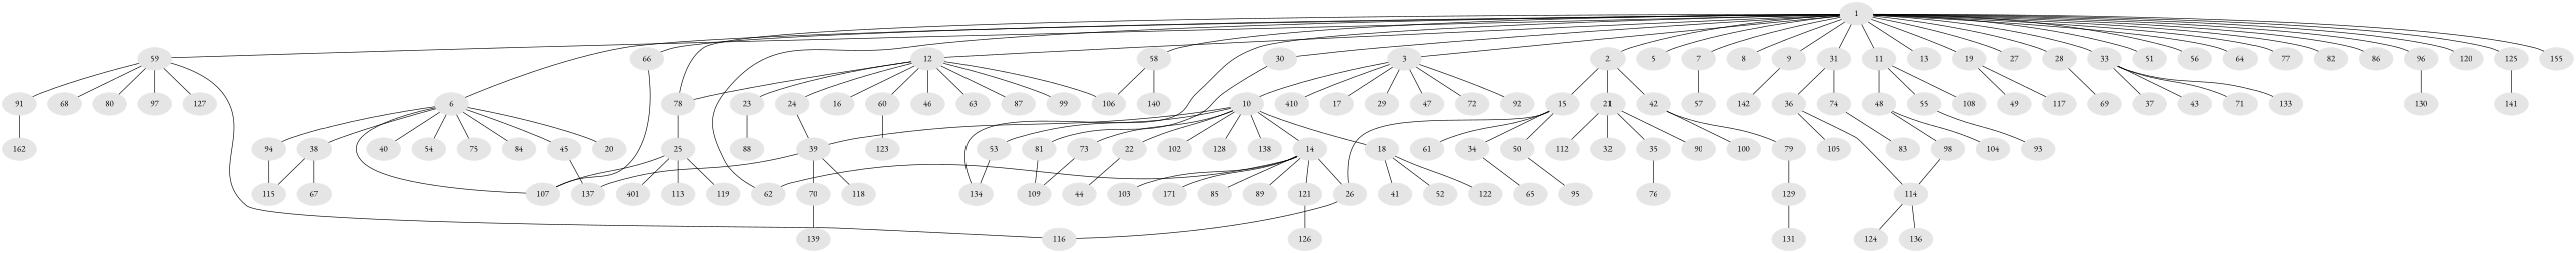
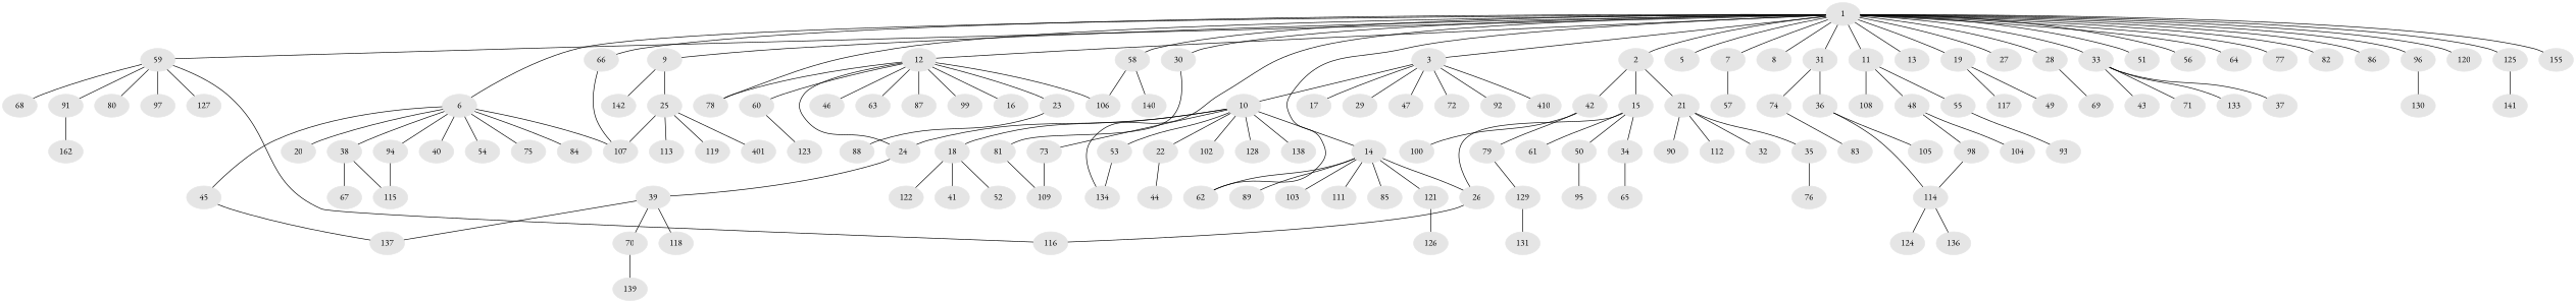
  graph {
    fontname="EB Garamond"
    node [color=gray90 fontname="EB Garamond" style=filled]
    edge [fontname="EB Garamond"]
    1
    2
    3
    5
    6
    7
    8
    9
    11
    12
    13
    19
    27
    28
    30
    31
    33
    51
    56
    58
    59
    62
    64
    66
    77
    78
    82
    86
    96
    120
    125
    134
    n33 [label=155]
    15
    21
    42
    10
    17
    29
    47
    72
    92
    n43 [label=410]
    20
    38
    40
    45
    54
    75
    84
    94
    107
    57
    25
    142
    48
    55
    108
    16
    23
    24
    46
    60
    63
    87
    99
    106
    49
    117
    69
    81
    36
    74
    37
    43
    71
    133
    140
    116
    68
    80
    91
    97
    127
    130
    141
    26
    34
    50
    61
    32
    35
    90
    112
    79
    100
    14
    18
    22
    39
    53
    73
    102
    128
    138
    67
    115
    137
    n109 [label=401]
    113
    119
    85
    89
    103
-   111 [label=171]
+   111
    121
    41
    52
    122
    44
    70
    118
    109
    98
    104
    93
    88
    123
    126
    65
    95
    76
    105
    114
    83
    129
    124
    136
    139
    n140 [label=162]
    131
    1 -- 2
    1 -- 3
    1 -- 5
    1 -- 6
    1 -- 7
    1 -- 8
    1 -- 9
    1 -- 11
    1 -- 12
    1 -- 13
    1 -- 19
    1 -- 27
    1 -- 28
    1 -- 30
    1 -- 31
    1 -- 33
    1 -- 51
    1 -- 56
    1 -- 58
    1 -- 59
    1 -- 62
    1 -- 64
    1 -- 66
    1 -- 77
    1 -- 78
    1 -- 82
    1 -- 86
    1 -- 96
    1 -- 120
    1 -- 125
    1 -- 134
    1 -- n33
    2 -- 15
    2 -- 21
    2 -- 42
    3 -- 10
    3 -- 17
    3 -- 29
    3 -- 47
    3 -- 72
    3 -- 92
    3 -- n43
    6 -- 20
    6 -- 38
    6 -- 40
    6 -- 45
    6 -- 54
    6 -- 75
    6 -- 84
    6 -- 94
    6 -- 107
    7 -- 57
-   78 -- 25
+   9 -- 25
    9 -- 142
    11 -- 48
    11 -- 55
    11 -- 108
    12 -- 78
    12 -- 16
    12 -- 23
    12 -- 24
    12 -- 46
    12 -- 60
    12 -- 63
    12 -- 87
    12 -- 99
    12 -- 106
    19 -- 49
    19 -- 117
    28 -- 69
    30 -- 81
    31 -- 36
    31 -- 74
    33 -- 37
    33 -- 43
    33 -- 71
    33 -- 133
    58 -- 106
    58 -- 140
    59 -- 116
    59 -- 68
    59 -- 80
    59 -- 91
    59 -- 97
    59 -- 127
    66 -- 107
    96 -- 130
    125 -- 141
    15 -- 26
    15 -- 34
    15 -- 50
    15 -- 61
    21 -- 32
    21 -- 35
    21 -- 90
    21 -- 112
    42 -- 79
    42 -- 100
    10 -- 14
    10 -- 18
    10 -- 22
-   10 -- 39
+   10 -- 24
    10 -- 53
    10 -- 73
    10 -- 102
    10 -- 128
    10 -- 138
    38 -- 67
    38 -- 115
    45 -- 137
    94 -- 115
    25 -- 107
    25 -- n109
    25 -- 113
    25 -- 119
    48 -- 98
    48 -- 104
    55 -- 93
    23 -- 88
    24 -- 39
    60 -- 123
    81 -- 109
    36 -- 105
    36 -- 114
    74 -- 83
    91 -- n140
    26 -- 116
    34 -- 65
    50 -- 95
    35 -- 76
    79 -- 129
    14 -- 62
    14 -- 26
    14 -- 85
    14 -- 89
    14 -- 103
    14 -- 111
    14 -- 121
    18 -- 41
    18 -- 52
    18 -- 122
    22 -- 44
    39 -- 137
    39 -- 70
    39 -- 118
    53 -- 134
    73 -- 109
    121 -- 126
    70 -- 139
    98 -- 114
    114 -- 124
    114 -- 136
    129 -- 131
  }
